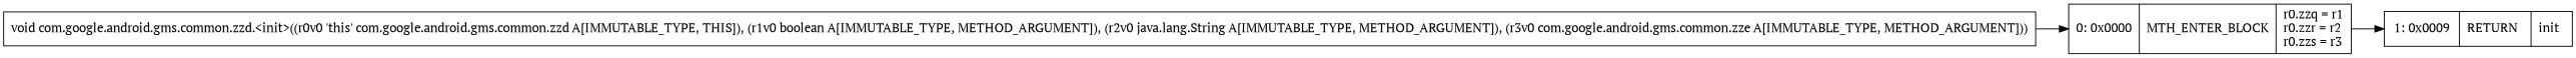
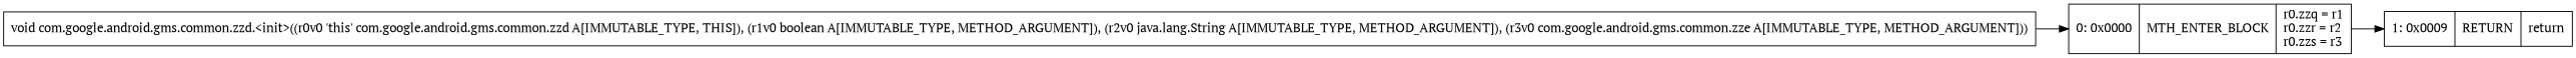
  digraph {
    rankdir=LR
    fontname="PT Serif"
    node [shape=record fontname="PT Serif"]
    edge [fontname="PT Serif"]
    n1 [label="{0\:\ 0x0000|MTH_ENTER_BLOCK\l|r0.zzq = r1\lr0.zzr = r2\lr0.zzs = r3\l}"]
-   n2 [label="{1\:\ 0x0009|RETURN\l|init\l}"]
+   n2 [label="{1\:\ 0x0009|RETURN\l|return\l}"]
    n3 [label="{void com.google.android.gms.common.zzd.\<init\>((r0v0 'this' com.google.android.gms.common.zzd A[IMMUTABLE_TYPE, THIS]), (r1v0 boolean A[IMMUTABLE_TYPE, METHOD_ARGUMENT]), (r2v0 java.lang.String A[IMMUTABLE_TYPE, METHOD_ARGUMENT]), (r3v0 com.google.android.gms.common.zze A[IMMUTABLE_TYPE, METHOD_ARGUMENT])) }"]
    n1 -> n2
    n3 -> n1
  }
